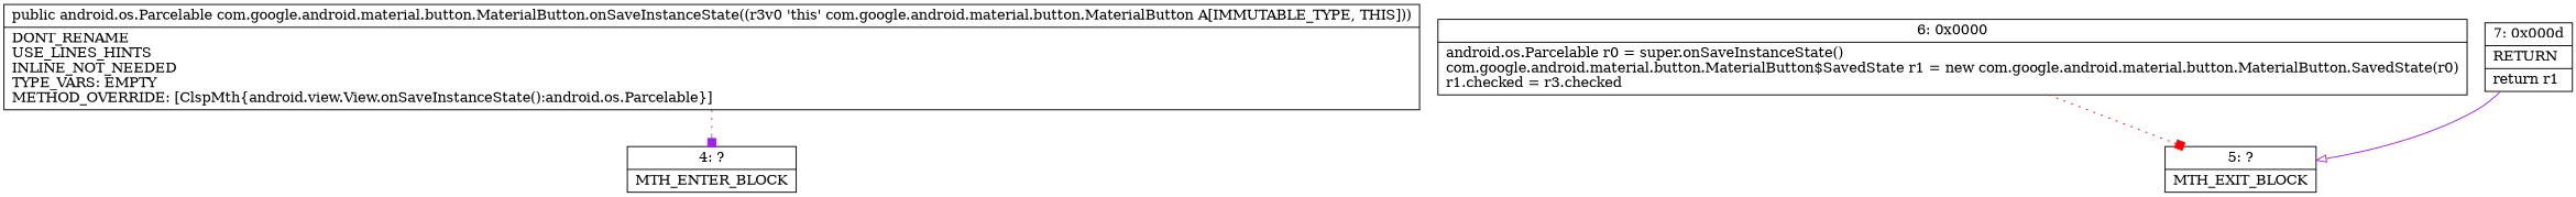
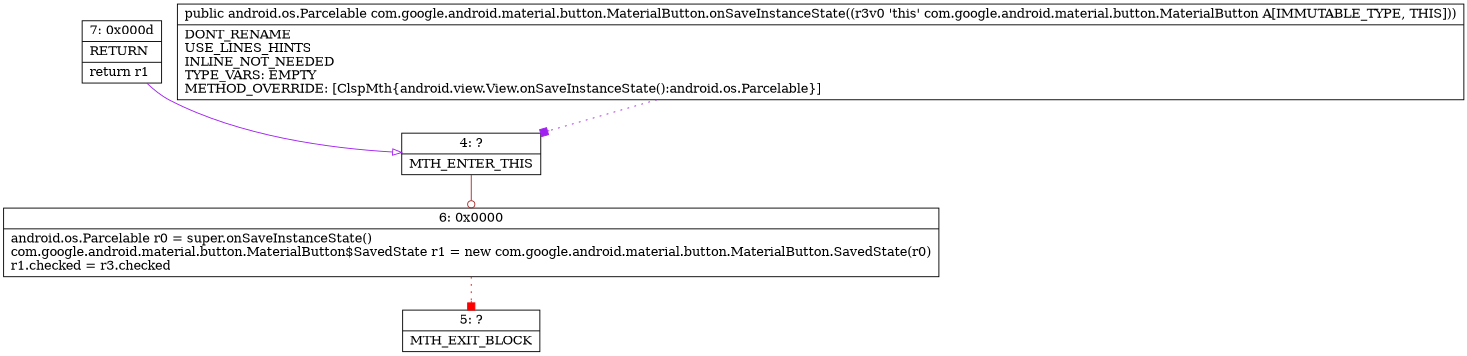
  digraph {
    node [shape=record]
    edge [arrowhead=box color=purple style=solid]
-   n1 [label="{4\:\ ?|MTH_ENTER_BLOCK\l}"]
+   n1 [label="{4\:\ ?|MTH_ENTER_THIS\l}"]
    n2 [label="{6\:\ 0x0000|android.os.Parcelable r0 = super.onSaveInstanceState()\lcom.google.android.material.button.MaterialButton$SavedState r1 = new com.google.android.material.button.MaterialButton.SavedState(r0)\lr1.checked = r3.checked\l}"]
    n3 [label="{5\:\ ?|MTH_EXIT_BLOCK\l}"]
    n4 [label="{7\:\ 0x000d|RETURN\l|return r1\l}"]
    n5 [label="{public android.os.Parcelable com.google.android.material.button.MaterialButton.onSaveInstanceState((r3v0 'this' com.google.android.material.button.MaterialButton A[IMMUTABLE_TYPE, THIS]))  | DONT_RENAME\lUSE_LINES_HINTS\lINLINE_NOT_NEEDED\lTYPE_VARS: EMPTY\lMETHOD_OVERRIDE: [ClspMth\{android.view.View.onSaveInstanceState():android.os.Parcelable\}]\l}"]
+   n1 -> n2 [arrowhead=odot color=brown]
    n2 -> n3 [color=red style=dotted]
-   n4 -> n3 [arrowhead=onormal]
+   n4 -> n1 [arrowhead=onormal]
    n5 -> n1 [style=dotted]
  }
